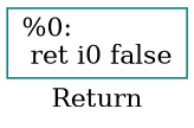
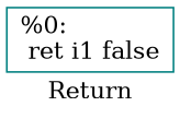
  digraph {
    label=Return
-   n1 [label="{%0:\l  ret i0 false\l}" shape=record color=teal]
+   n1 [label="{%0:\l  ret i1 false\l}" shape=record color=teal]
  }
